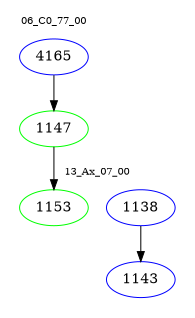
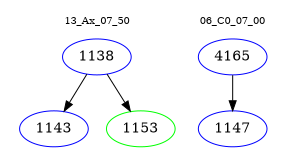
  digraph {
    node [color=blue]
    edge [color=black]
    n1 [label=1138]
    n2 [label=1143]
    n3 [color=green label=1153]
    n4 [label=4165]
-   n5 [color=green label=1147]
+   n5 [label=1147]
    subgraph cluster_1 {
      color=white
      fontsize=10
-     label="13_Ax_07_00"
+     label="13_Ax_07_50"
      n1
      n2
      n3
    }
    subgraph cluster_2 {
      color=white
      fontsize=10
-     label="06_C0_77_00"
+     label="06_C0_07_00"
      n4
      n5
    }
    n1 -> n2
-   n5 -> n3
+   n1 -> n3
    n4 -> n5
  }
